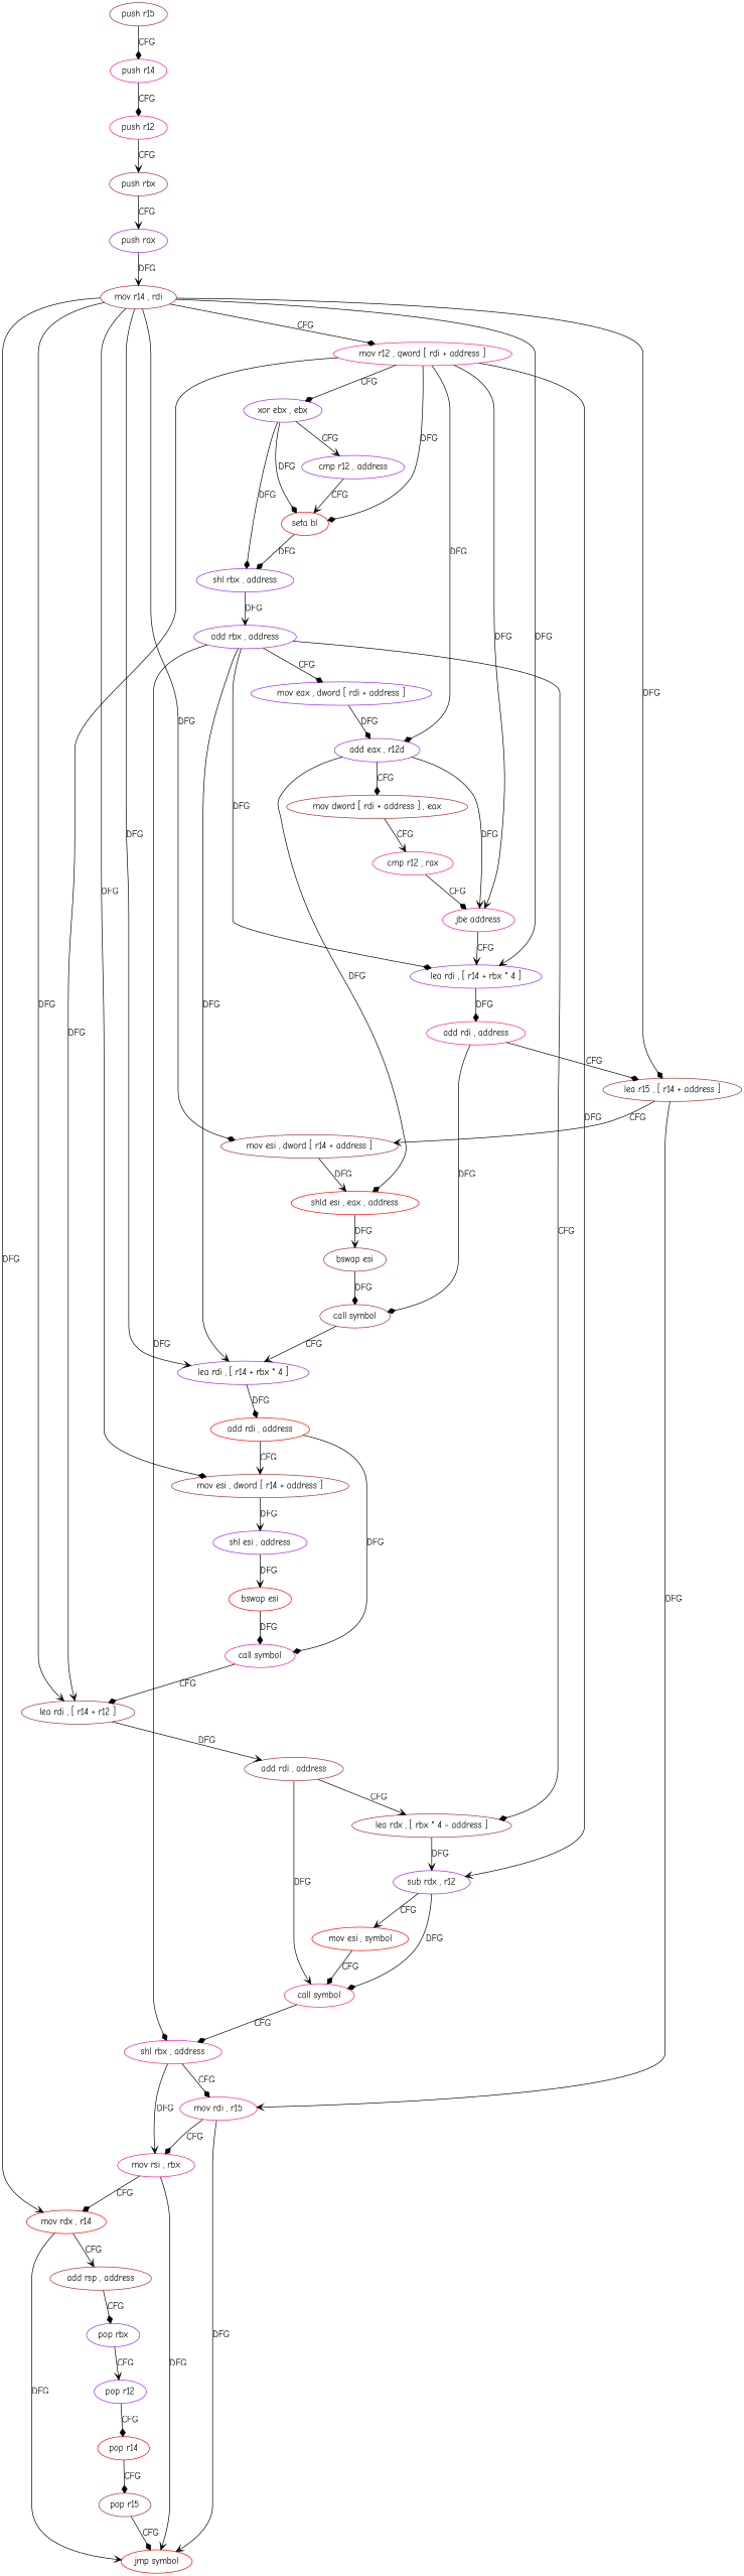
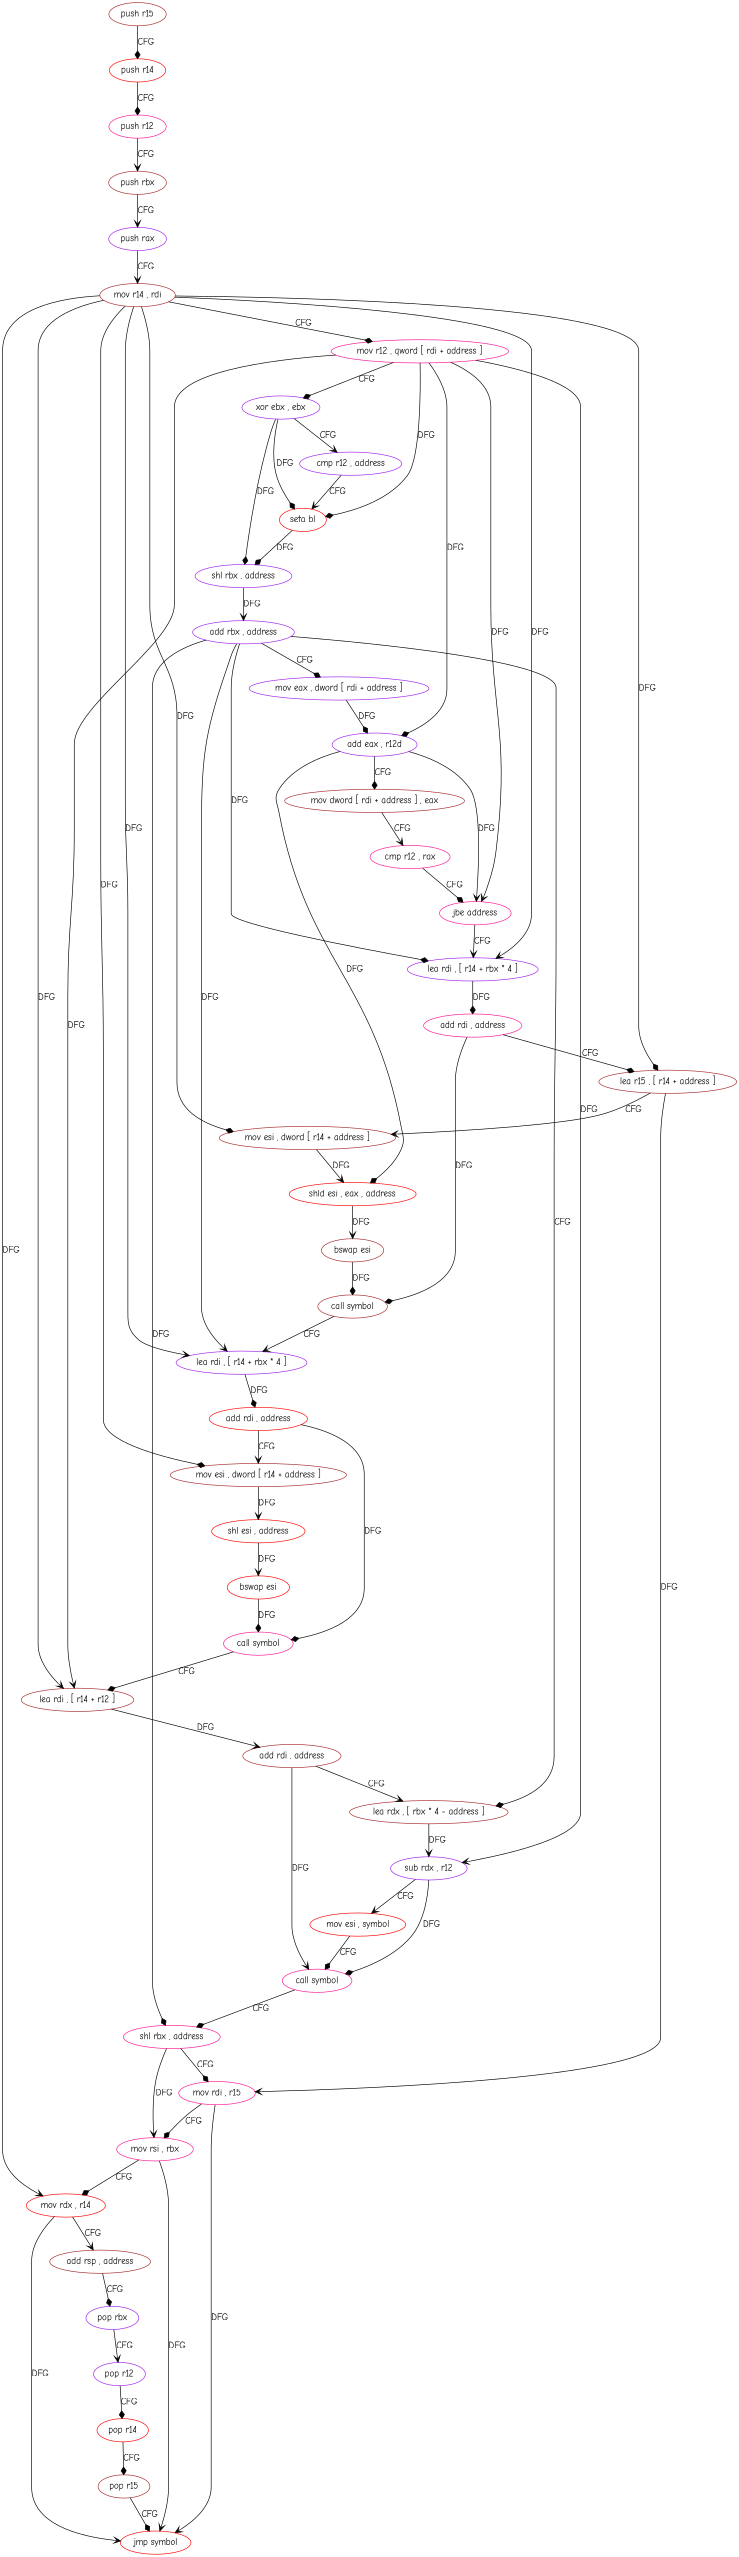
  digraph {
    fontname="Comic Neue"
    node [color=brown fontname="Comic Neue"]
    edge [arrowhead=diamond fontname="Comic Neue"]
    n1 [label="push r15"]
-   n2 [color=deeppink label="push r14"]
+   n2 [color=red label="push r14"]
    n3 [color=deeppink label="push r12"]
    n4 [label="push rbx"]
    n5 [color=purple label="push rax"]
    n6 [label="mov r14 , rdi"]
    n7 [color=deeppink label="mov r12 , qword [ rdi + address ]"]
    n8 [color=purple label="lea rdi , [ r14 + rbx * 4 ]"]
    n9 [label="lea r15 , [ r14 + address ]"]
    n10 [label="mov esi , dword [ r14 + address ]"]
    n11 [color=purple label="lea rdi , [ r14 + rbx * 4 ]"]
    n12 [label="mov esi , dword [ r14 + address ]"]
    n13 [label="lea rdi , [ r14 + r12 ]"]
    n14 [color=red label="mov rdx , r14"]
    n15 [color=purple label="xor ebx , ebx"]
    n16 [color=red label="seta bl"]
    n17 [color=purple label="add eax , r12d"]
    n18 [color=deeppink label="jbe address"]
    n19 [color=purple label="sub rdx , r12"]
    n20 [color=deeppink label="add rdi , address"]
    n21 [color=deeppink label="mov rdi , r15"]
    n22 [color=red label="shld esi , eax , address"]
    n23 [color=red label="add rdi , address"]
-   n24 [color=purple label="shl esi , address"]
+   n24 [color=red label="shl esi , address"]
    n25 [label="add rdi , address"]
    n26 [color=red label="jmp symbol"]
    n27 [label="add rsp , address"]
    n28 [color=purple label="cmp r12 , address"]
    n29 [color=purple label="shl rbx , address"]
    n30 [label="mov dword [ rdi + address ] , eax"]
    n31 [color=deeppink label="call symbol"]
    n32 [color=red label="mov esi , symbol"]
    n33 [color=purple label="add rbx , address"]
    n34 [color=purple label="mov eax , dword [ rdi + address ]"]
    n35 [label="lea rdx , [ rbx * 4 - address ]"]
    n36 [color=deeppink label="shl rbx , address"]
    n37 [color=deeppink label="mov rsi , rbx"]
    n38 [color=deeppink label="cmp r12 , rax"]
    n39 [label="bswap esi"]
    n40 [label="call symbol"]
    n41 [color=deeppink label="call symbol"]
    n42 [color=red label="bswap esi"]
    n43 [color=purple label="pop rbx"]
    n44 [color=purple label="pop r12"]
    n45 [color=red label="pop r14"]
    n46 [label="pop r15"]
    n1 -> n2 [label=CFG]
    n2 -> n3 [label=CFG]
    n3 -> n4 [arrowhead=vee label=CFG]
    n4 -> n5 [arrowhead=vee label=CFG]
-   n5 -> n6 [arrowhead=vee label=DFG]
+   n5 -> n6 [arrowhead=vee label=CFG]
    n6 -> n7 [label=CFG]
    n6 -> n8 [arrowhead=vee label=DFG]
    n6 -> n9 [label=DFG]
    n6 -> n10 [label=DFG]
    n6 -> n11 [arrowhead=vee label=DFG]
    n6 -> n12 [label=DFG]
    n6 -> n13 [arrowhead=vee label=DFG]
    n6 -> n14 [arrowhead=vee label=DFG]
    n7 -> n13 [arrowhead=vee label=DFG]
    n7 -> n15 [label=CFG]
    n7 -> n16 [label=DFG]
    n7 -> n17 [label=DFG]
    n7 -> n18 [arrowhead=vee label=DFG]
    n7 -> n19 [arrowhead=vee label=DFG]
    n8 -> n20 [label=DFG]
    n9 -> n10 [arrowhead=vee label=CFG]
    n9 -> n21 [arrowhead=vee label=DFG]
    n10 -> n22 [arrowhead=vee label=DFG]
    n11 -> n23 [label=DFG]
    n12 -> n24 [arrowhead=vee label=DFG]
    n13 -> n25 [arrowhead=vee label=DFG]
    n14 -> n26 [arrowhead=vee label=DFG]
    n14 -> n27 [arrowhead=vee label=CFG]
    n15 -> n16 [label=DFG]
    n15 -> n28 [arrowhead=vee label=CFG]
    n15 -> n29 [label=DFG]
    n16 -> n29 [label=DFG]
    n17 -> n18 [arrowhead=vee label=DFG]
    n17 -> n22 [label=DFG]
    n17 -> n30 [label=CFG]
    n18 -> n8 [arrowhead=vee label=CFG]
    n19 -> n31 [label=DFG]
    n19 -> n32 [arrowhead=vee label=CFG]
    n20 -> n9 [label=CFG]
    n20 -> n40 [label=DFG]
    n21 -> n26 [arrowhead=vee label=DFG]
    n21 -> n37 [label=CFG]
    n22 -> n39 [arrowhead=vee label=DFG]
    n23 -> n12 [arrowhead=vee label=CFG]
    n23 -> n41 [label=DFG]
    n24 -> n42 [arrowhead=vee label=DFG]
    n25 -> n31 [arrowhead=vee label=DFG]
    n25 -> n35 [arrowhead=vee label=CFG]
    n27 -> n43 [label=CFG]
    n28 -> n16 [arrowhead=vee label=CFG]
    n29 -> n33 [arrowhead=vee label=DFG]
    n30 -> n38 [arrowhead=vee label=CFG]
    n31 -> n36 [label=CFG]
    n32 -> n31 [label=CFG]
    n33 -> n8 [label=DFG]
    n33 -> n11 [arrowhead=vee label=DFG]
    n33 -> n34 [label=CFG]
    n33 -> n35 [label=CFG]
    n33 -> n36 [label=DFG]
    n34 -> n17 [label=DFG]
    n35 -> n19 [arrowhead=vee label=DFG]
    n36 -> n21 [label=CFG]
    n36 -> n37 [arrowhead=vee label=DFG]
    n37 -> n14 [label=CFG]
    n37 -> n26 [arrowhead=vee label=DFG]
    n38 -> n18 [label=CFG]
    n39 -> n40 [label=DFG]
    n40 -> n11 [arrowhead=vee label=CFG]
    n41 -> n13 [label=CFG]
    n42 -> n41 [label=DFG]
    n43 -> n44 [arrowhead=vee label=CFG]
    n44 -> n45 [label=CFG]
    n45 -> n46 [label=CFG]
    n46 -> n26 [label=CFG]
  }
